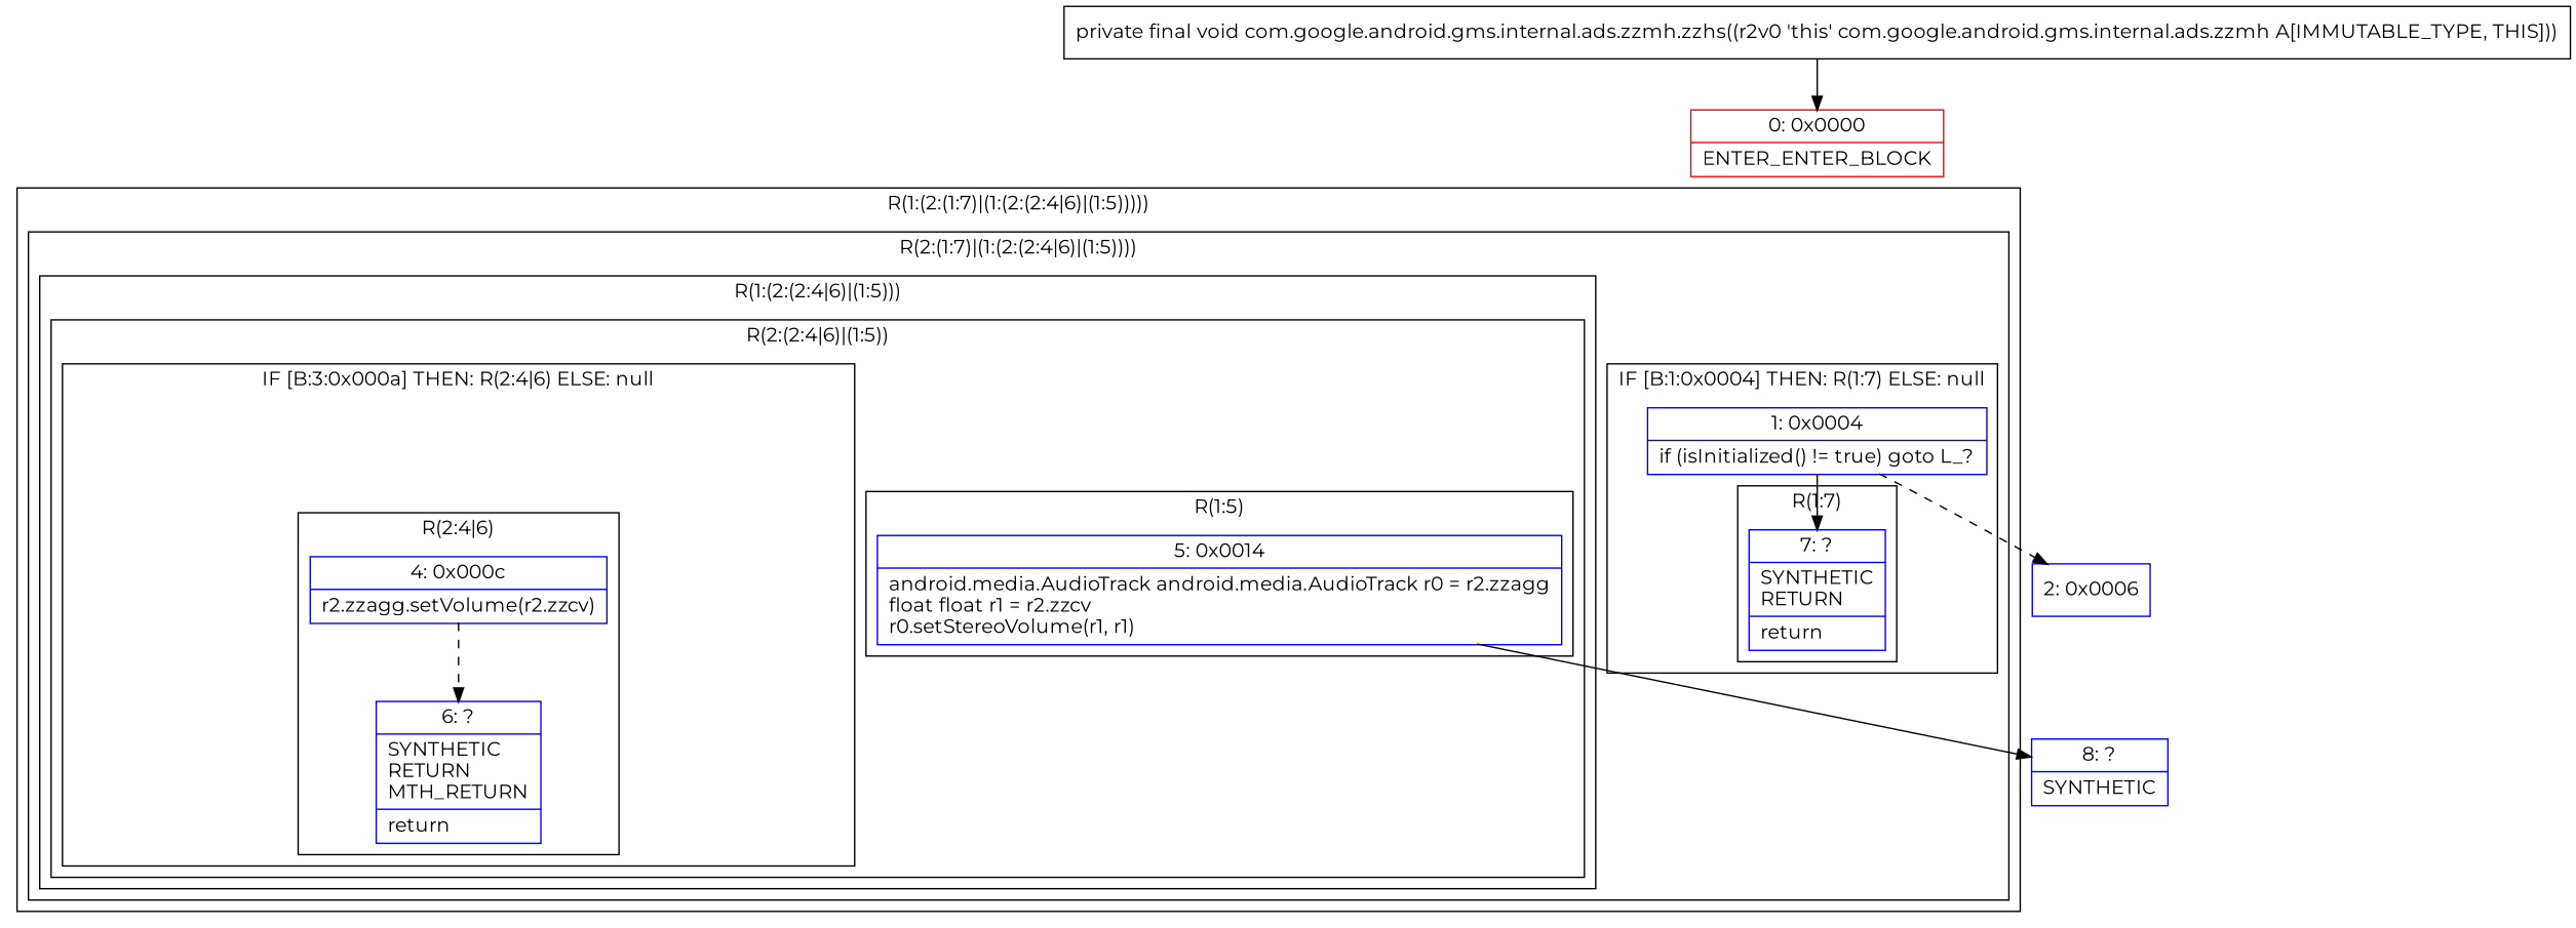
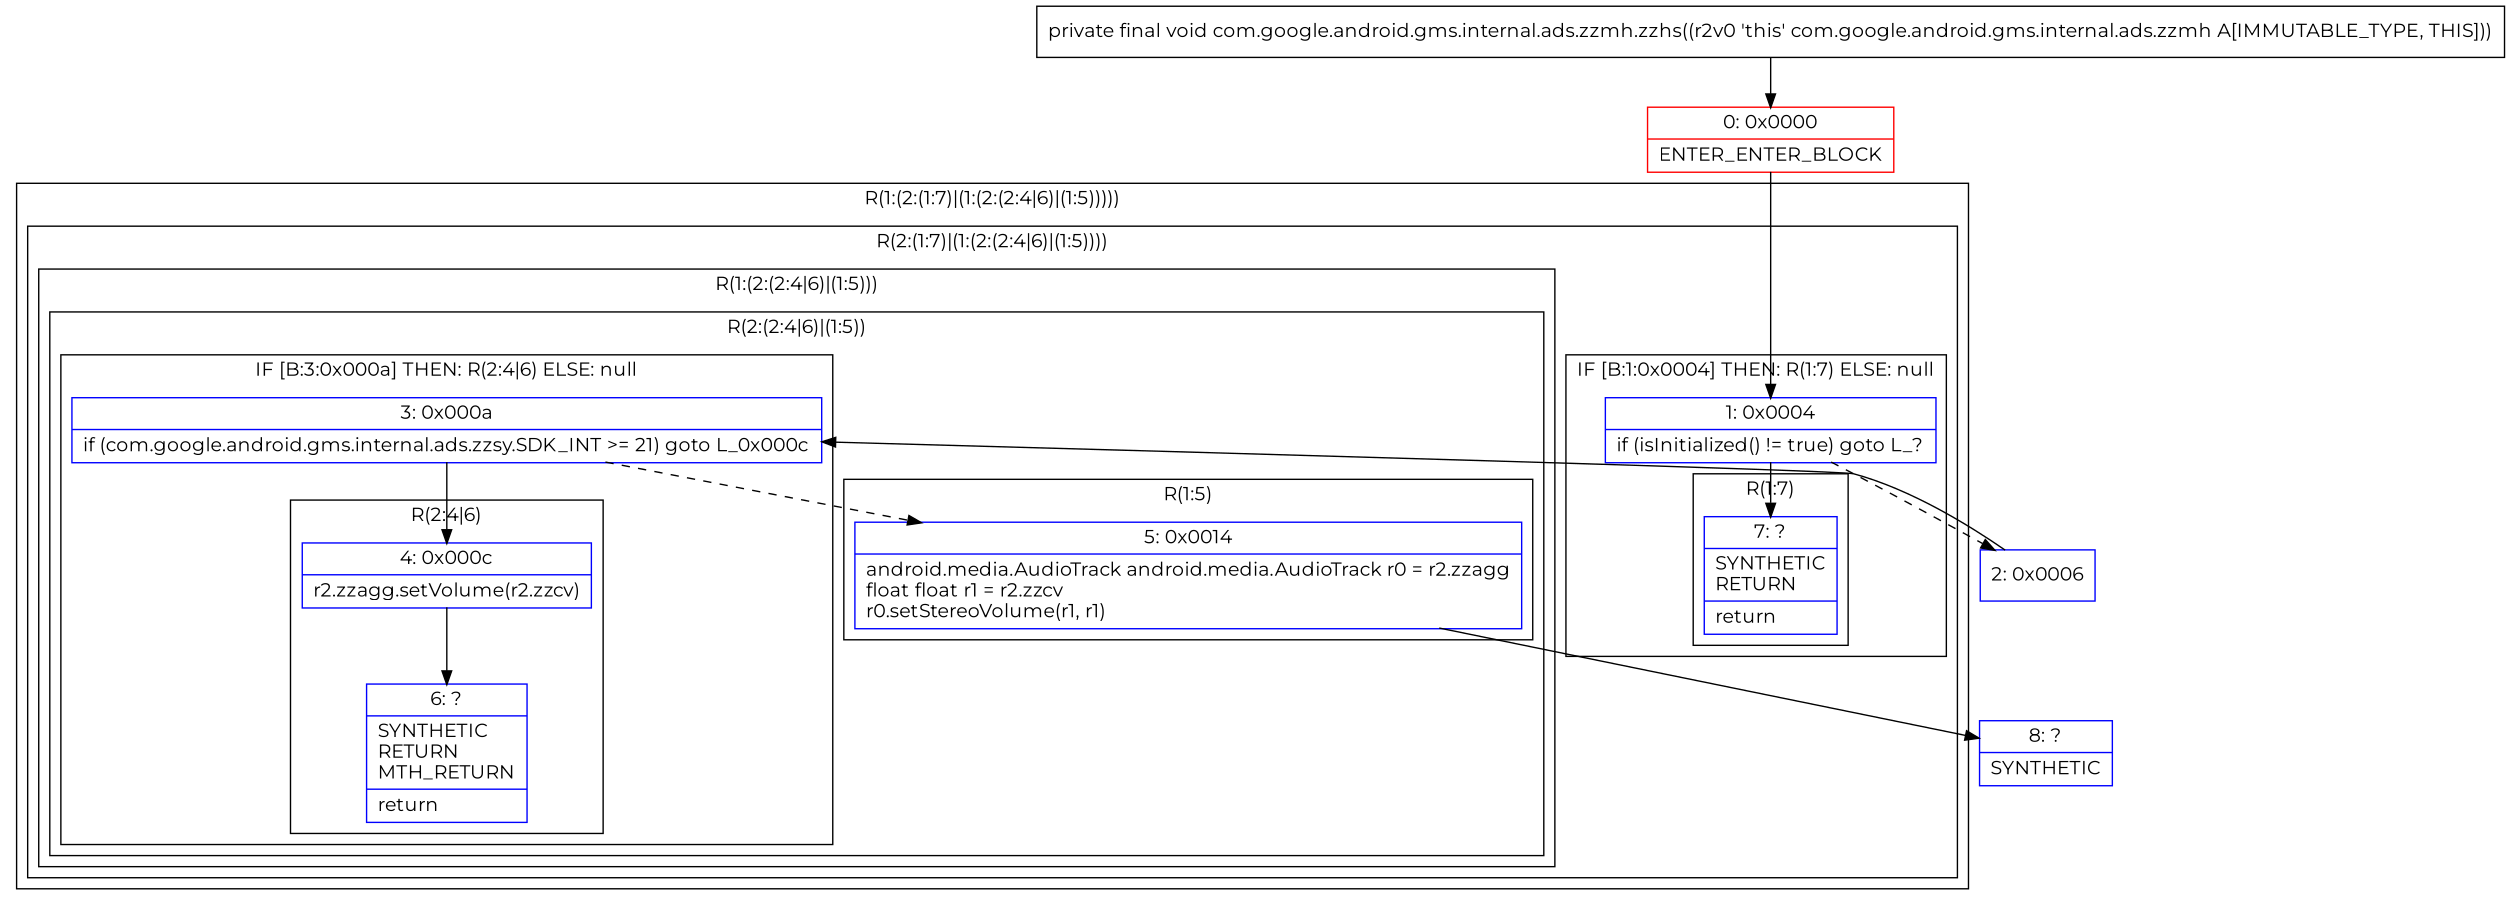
  digraph {
    fontname=Montserrat
    node [color=blue fontname=Montserrat shape=record]
    edge [fontname=Montserrat]
    n1 [label="{7\:\ ?|SYNTHETIC\lRETURN\l|return\l}"]
    n2 [label="{1\:\ 0x0004|if (isInitialized() != true) goto L_?\l}"]
    n3 [label="{4\:\ 0x000c|r2.zzagg.setVolume(r2.zzcv)\l}"]
    n4 [label="{6\:\ ?|SYNTHETIC\lRETURN\lMTH_RETURN\l|return\l}"]
+   n5 [label="{3\:\ 0x000a|if (com.google.android.gms.internal.ads.zzsy.SDK_INT \>= 21) goto L_0x000c\l}"]
    n6 [label="{5\:\ 0x0014|android.media.AudioTrack android.media.AudioTrack r0 = r2.zzagg\lfloat float r1 = r2.zzcv\lr0.setStereoVolume(r1, r1)\l}"]
    n7 [label="{2\:\ 0x0006}"]
    n8 [label="{8\:\ ?|SYNTHETIC\l}"]
    n9 [color=red label="{0\:\ 0x0000|ENTER_ENTER_BLOCK\l}"]
    n10 [label="{private final void com.google.android.gms.internal.ads.zzmh.zzhs((r2v0 'this' com.google.android.gms.internal.ads.zzmh A[IMMUTABLE_TYPE, THIS])) }" color=""]
    subgraph cluster_1 {
      label="R(1:(2:(1:7)|(1:(2:(2:4|6)|(1:5)))))"
      subgraph cluster_2 {
        label="R(2:(1:7)|(1:(2:(2:4|6)|(1:5))))"
        subgraph cluster_3 {
          label="IF [B:1:0x0004] THEN: R(1:7) ELSE: null"
          n2
          subgraph cluster_4 {
            label="R(1:7)"
            n1
          }
        }
        subgraph cluster_5 {
          label="R(1:(2:(2:4|6)|(1:5)))"
          subgraph cluster_6 {
            label="R(2:(2:4|6)|(1:5))"
            subgraph cluster_7 {
              label="IF [B:3:0x000a] THEN: R(2:4|6) ELSE: null"
+             n5
              subgraph cluster_8 {
                label="R(2:4|6)"
                n3
                n4
              }
            }
            subgraph cluster_9 {
              label="R(1:5)"
              n6
            }
          }
        }
      }
    }
    n2 -> n1
    n2 -> n7 [style=dashed]
-   n3 -> n4 [style=dashed]
+   n3 -> n4
+   n5 -> n3
+   n5 -> n6 [style=dashed]
    n6 -> n8
+   n7 -> n5
+   n9 -> n2
    n10 -> n9
  }
